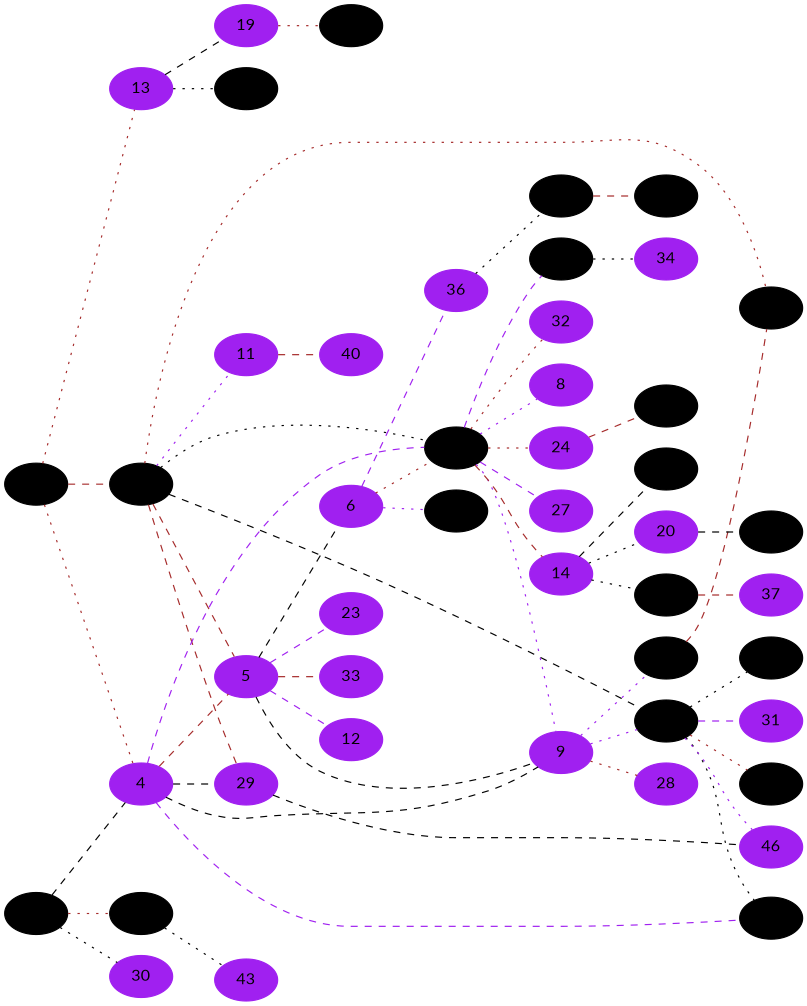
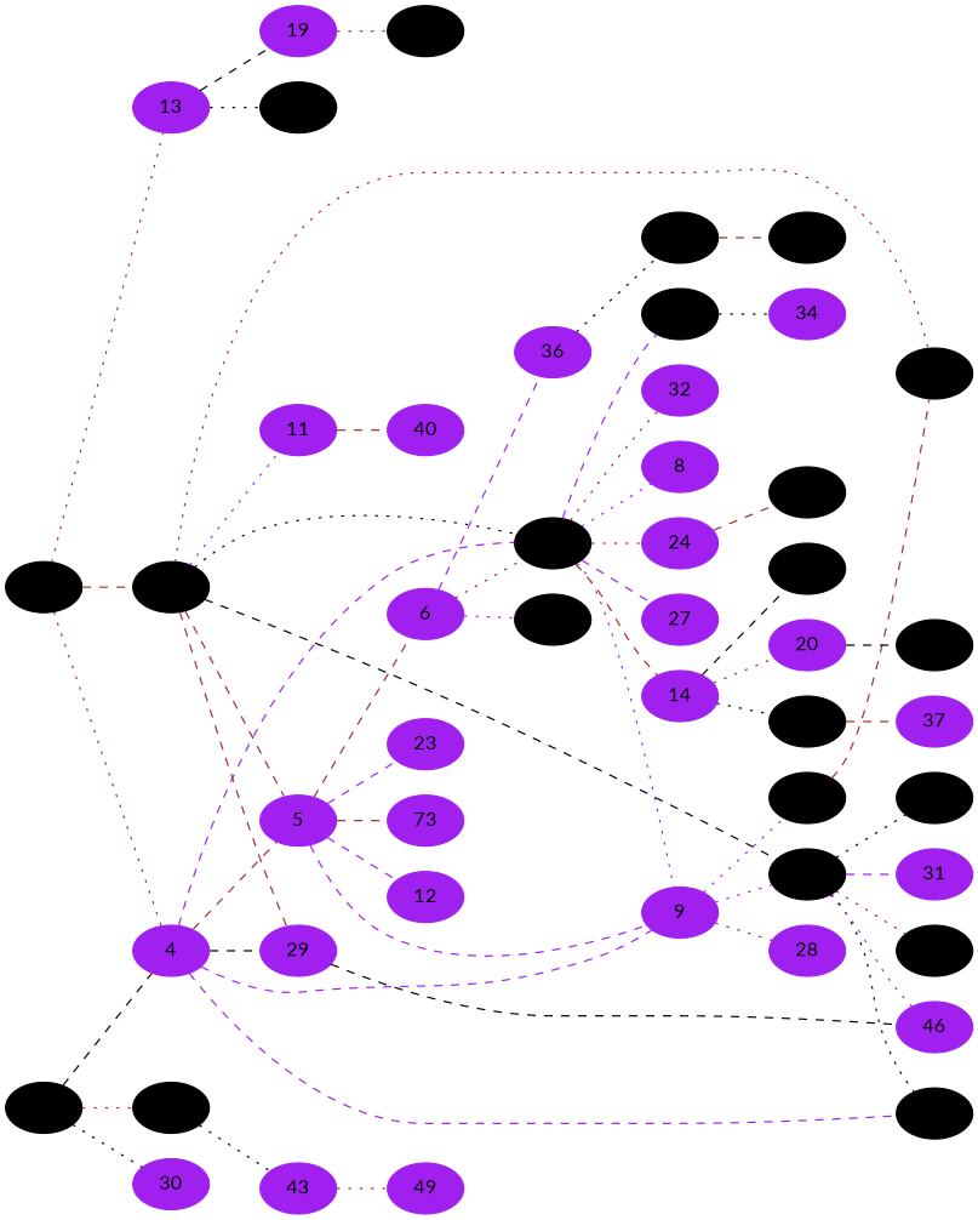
  graph {
    fontname=Lato
    rankdir=LR
    node [color=purple fontname=Lato style=filled]
    edge [color=brown fontname=Lato style=dashed]
    1 [color=black]
    2 [color=black]
    4
    13
    5
    7 [color=black]
    10 [color=black]
    11
    22 [color=black]
    29
    9
    42 [color=black]
    19
    35 [color=black]
    6
    12
    23
-   33
+   33 [label=73]
    8
    14
    15 [color=black]
    24
    27
    32
    31
    39 [color=black]
    46
    48 [color=black]
    40
    3 [color=black]
    21 [color=black]
    30
    43
    16 [color=black]
    28
    18 [color=black]
    36
    41 [color=black]
    17 [color=black]
    20
    25 [color=black]
    34
    38 [color=black]
    26 [color=black]
    47 [color=black]
    37
+   49
    45 [color=black]
    1 -- 2
    1 -- 4 [style=dotted]
    1 -- 13 [style=dotted]
    2 -- 5
    2 -- 7 [color=black style=dotted]
    2 -- 10 [color=black]
    2 -- 11 [color=purple style=dotted]
    2 -- 22 [style=dotted]
    2 -- 29
    4 -- 5
    4 -- 7 [color=purple]
    4 -- 29 [color=black]
-   4 -- 9 [color=black]
+   4 -- 9 [color=purple]
    4 -- 42 [color=purple]
    13 -- 19 [color=black]
    13 -- 35 [color=black style=dotted]
-   5 -- 9 [color=black]
-   5 -- 6 [color=black]
+   5 -- 9 [color=purple]
+   5 -- 6
    5 -- 12 [color=purple]
    5 -- 23 [color=purple]
    5 -- 33
    7 -- 9 [color=purple style=dotted]
    7 -- 8 [color=purple style=dotted]
    7 -- 14
    7 -- 15 [color=purple]
    7 -- 24 [style=dotted]
    7 -- 27 [color=purple]
    7 -- 32 [style=dotted]
    10 -- 42 [color=black style=dotted]
    10 -- 31 [color=purple]
    10 -- 39 [style=dotted]
    10 -- 46 [color=purple style=dotted]
    10 -- 48 [color=black style=dotted]
    11 -- 40
    29 -- 46 [color=black]
    9 -- 10 [color=purple style=dotted]
    9 -- 16 [color=purple style=dotted]
    9 -- 28 [style=dotted]
    19 -- 26 [style=dotted]
    6 -- 7 [style=dotted]
    6 -- 18 [color=purple style=dotted]
    6 -- 36 [color=purple]
    14 -- 17 [color=black]
-   14 -- 20 [color=black style=dotted]
+   14 -- 20 [style=dotted]
    14 -- 25 [color=black style=dotted]
    15 -- 34 [color=black style=dotted]
    24 -- 38
    3 -- 4 [color=black]
    3 -- 21 [style=dotted]
    3 -- 30 [color=black style=dotted]
    21 -- 43 [color=black style=dotted]
+   43 -- 49 [style=dotted]
    16 -- 22
    36 -- 41 [color=black style=dotted]
    41 -- 45
    20 -- 47 [color=black]
    25 -- 37
  }
